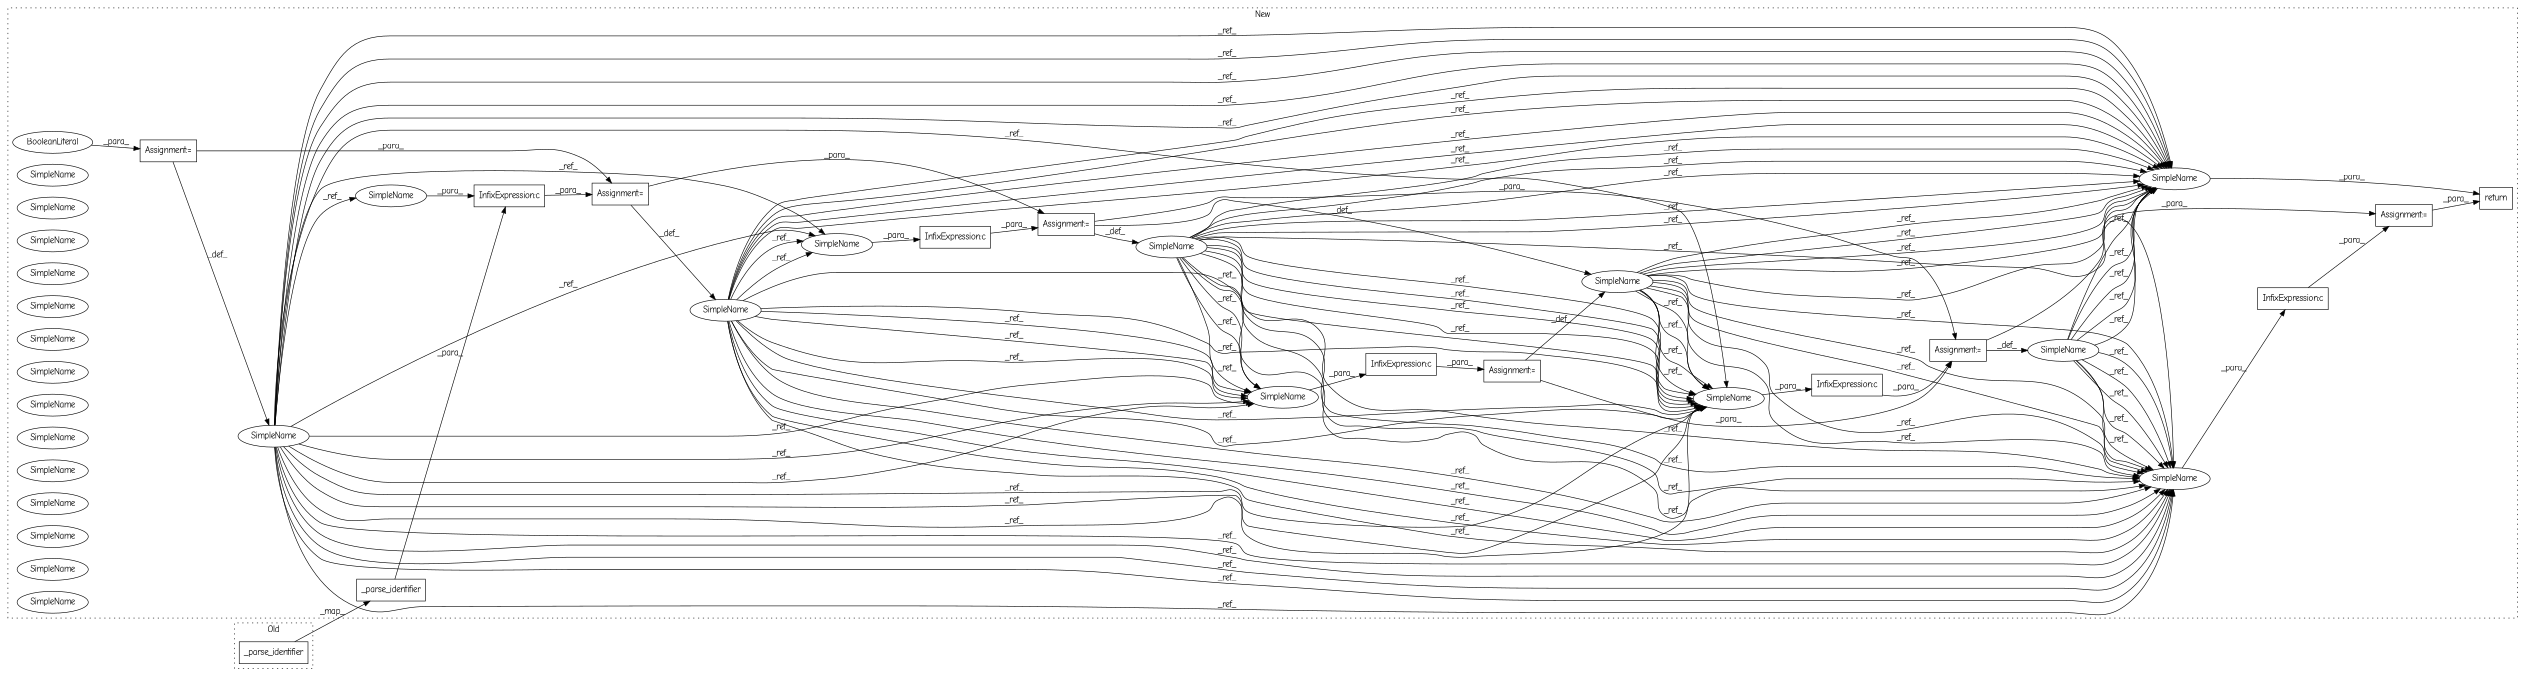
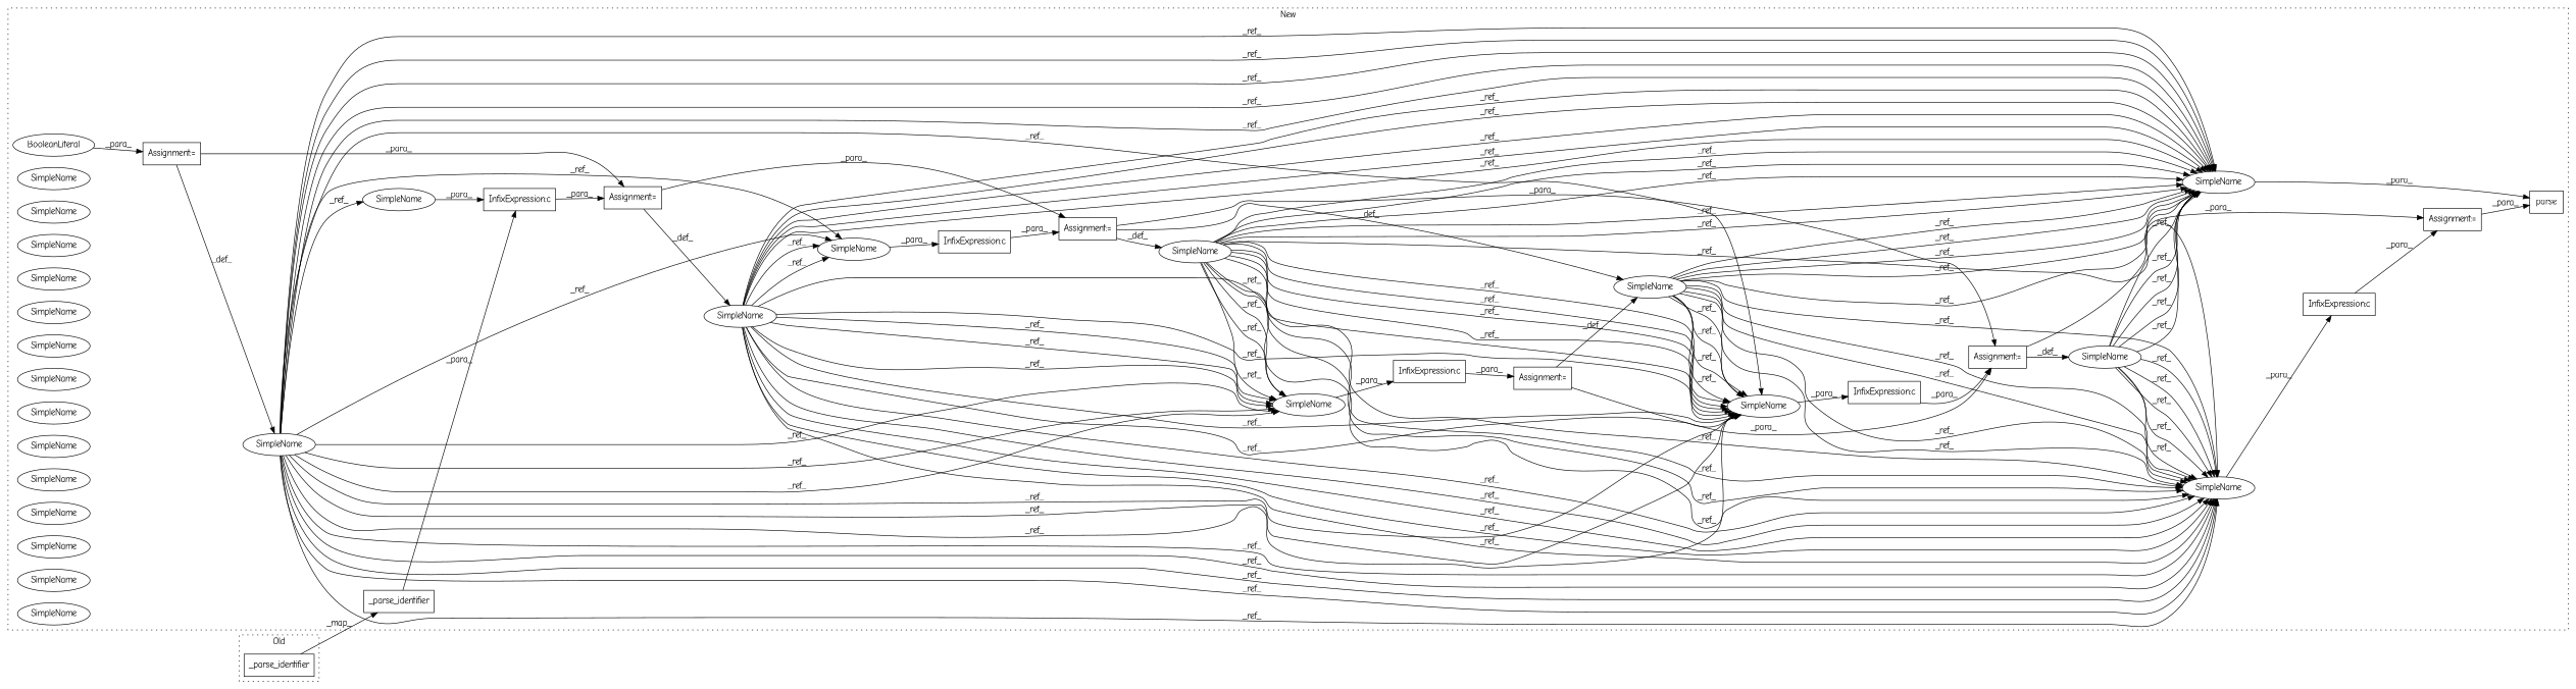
  digraph {
    rankdir=LR
    fontname="Comic Neue"
    node [a=42 l=15 s=29918 shape=ellipse fontname="Comic Neue"]
    edge [fontname="Comic Neue"]
    n1 [a=32 l="18,1" label=_parse_identifier s="27281,27328" shape=box]
    n2 [a=27 l=4 label="InfixExpression:c" s=27329 shape=box]
    n3 [label=SimpleName s=26606]
-   n4 [a=41 l=7 label=return s=30055 shape=box]
+   n4 [a=41 l=7 label=parse s=30055 shape=box]
    n5 [a=7 l=1 label="Assignment:=" s=27279 shape=box]
    n6 [a=7 l=1 label="Assignment:=" s=26080 shape=box]
    n7 [a=9 l=4 label=BooleanLiteral s=26081]
    n8 [label=SimpleName s=27264]
    n9 [a=27 l=4 label="InfixExpression:c" s=27494 shape=box]
    n10 [a=7 l=1 label="Assignment:=" s=28066 shape=box]
    n11 [label=SimpleName s=27424]
    n12 [a=27 l=4 label="InfixExpression:c" s=29596 shape=box]
    n13 [label=SimpleName s=29531]
    n14 [a=27 l=4 label="InfixExpression:c" s=29914 shape=box]
    n15 [a=27 l=4 label="InfixExpression:c" s=28115 shape=box]
    n16 [label=SimpleName s=28051]
    n17 [a=7 l=1 label="Assignment:=" s=27439 shape=box]
    n18 [a=7 l=1 label="Assignment:=" s=29864 shape=box]
    n19 [a=7 l=1 label="Assignment:=" s=29546 shape=box]
    n20 [label=SimpleName s=28119]
    n21 [label=SimpleName]
    n22 [label=SimpleName s=29600]
    n23 [label=SimpleName s=27498]
    n24 [label=SimpleName s=30062]
    n25 [label=SimpleName s=27333]
    n26 [label=SimpleName s=27498]
    n27 [label=SimpleName s=28119]
    n28 [label=SimpleName s=29600]
    n29 [label=SimpleName s=30062]
    n30 [label=SimpleName]
    n31 [label=SimpleName]
    n32 [label=SimpleName s=30062]
    n33 [label=SimpleName s=29600]
    n34 [label=SimpleName s=28119]
    n35 [label=SimpleName s=30062]
    n36 [label=SimpleName s=29600]
    n37 [label=SimpleName]
    n38 [label=SimpleName]
    n39 [label=SimpleName s=30062]
    n40 [a=32 l="18,1" label=_parse_identifier s="25628,25675" shape=box]
    subgraph cluster_1 {
      label=New
      style=dotted
      n1
      n2
      n3
      n4
      n5
      n6
      n7
      n8
      n9
      n10
      n11
      n12
      n13
      n14
      n15
      n16
      n17
      n18
      n19
      n20
      n21
      n22
      n23
      n24
      n25
      n26
      n27
      n28
      n29
      n30
      n31
      n32
      n33
      n34
      n35
      n36
      n37
      n38
      n39
    }
    subgraph cluster_2 {
      label=Old
      style=dotted
      n40
    }
    n1 -> n2 [label=_para_]
    n2 -> n5 [label=_para_]
    n3 -> n25 [label=_ref_]
    n3 -> n26 [label=_ref_]
    n3 -> n26 [label=_ref_]
    n3 -> n34 [label=_ref_]
    n3 -> n34 [label=_ref_]
    n3 -> n34 [label=_ref_]
    n3 -> n36 [label=_ref_]
    n3 -> n36 [label=_ref_]
    n3 -> n36 [label=_ref_]
    n3 -> n36 [label=_ref_]
    n3 -> n38 [label=_ref_]
    n3 -> n38 [label=_ref_]
    n3 -> n38 [label=_ref_]
    n3 -> n38 [label=_ref_]
    n3 -> n38 [label=_ref_]
    n3 -> n39 [label=_ref_]
    n3 -> n39 [label=_ref_]
    n3 -> n39 [label=_ref_]
    n3 -> n39 [label=_ref_]
    n3 -> n39 [label=_ref_]
    n5 -> n8 [label=_def_]
    n5 -> n17 [label=_para_]
    n6 -> n3 [label=_def_]
    n6 -> n5 [label=_para_]
    n7 -> n6 [label=_para_]
    n8 -> n26 [label=_ref_]
    n8 -> n26 [label=_ref_]
    n8 -> n34 [label=_ref_]
    n8 -> n34 [label=_ref_]
    n8 -> n34 [label=_ref_]
    n8 -> n36 [label=_ref_]
    n8 -> n36 [label=_ref_]
    n8 -> n36 [label=_ref_]
    n8 -> n36 [label=_ref_]
    n8 -> n38 [label=_ref_]
    n8 -> n38 [label=_ref_]
    n8 -> n38 [label=_ref_]
    n8 -> n38 [label=_ref_]
    n8 -> n38 [label=_ref_]
    n8 -> n39 [label=_ref_]
    n8 -> n39 [label=_ref_]
    n8 -> n39 [label=_ref_]
    n8 -> n39 [label=_ref_]
    n8 -> n39 [label=_ref_]
    n9 -> n17 [label=_para_]
    n10 -> n16 [label=_def_]
    n10 -> n19 [label=_para_]
    n11 -> n34 [label=_ref_]
    n11 -> n34 [label=_ref_]
    n11 -> n34 [label=_ref_]
    n11 -> n36 [label=_ref_]
    n11 -> n36 [label=_ref_]
    n11 -> n36 [label=_ref_]
    n11 -> n36 [label=_ref_]
    n11 -> n38 [label=_ref_]
    n11 -> n38 [label=_ref_]
    n11 -> n38 [label=_ref_]
    n11 -> n38 [label=_ref_]
    n11 -> n38 [label=_ref_]
    n11 -> n39 [label=_ref_]
    n11 -> n39 [label=_ref_]
    n11 -> n39 [label=_ref_]
    n11 -> n39 [label=_ref_]
    n11 -> n39 [label=_ref_]
    n12 -> n19 [label=_para_]
    n13 -> n38 [label=_ref_]
    n13 -> n38 [label=_ref_]
    n13 -> n38 [label=_ref_]
    n13 -> n38 [label=_ref_]
    n13 -> n38 [label=_ref_]
    n13 -> n39 [label=_ref_]
    n13 -> n39 [label=_ref_]
    n13 -> n39 [label=_ref_]
    n13 -> n39 [label=_ref_]
    n13 -> n39 [label=_ref_]
    n14 -> n18 [label=_para_]
    n15 -> n10 [label=_para_]
    n16 -> n36 [label=_ref_]
    n16 -> n36 [label=_ref_]
    n16 -> n36 [label=_ref_]
    n16 -> n36 [label=_ref_]
    n16 -> n38 [label=_ref_]
    n16 -> n38 [label=_ref_]
    n16 -> n38 [label=_ref_]
    n16 -> n38 [label=_ref_]
    n16 -> n38 [label=_ref_]
    n16 -> n39 [label=_ref_]
    n16 -> n39 [label=_ref_]
    n16 -> n39 [label=_ref_]
    n16 -> n39 [label=_ref_]
    n16 -> n39 [label=_ref_]
    n17 -> n11 [label=_def_]
    n17 -> n16 [label=_def_]
    n17 -> n19 [label=_para_]
    n18 -> n4 [label=_para_]
    n19 -> n13 [label=_def_]
    n19 -> n18 [label=_para_]
    n25 -> n2 [label=_para_]
    n26 -> n9 [label=_para_]
    n34 -> n15 [label=_para_]
    n36 -> n12 [label=_para_]
    n38 -> n14 [label=_para_]
    n39 -> n4 [label=_para_]
    n40 -> n1 [label=_map_]
  }
